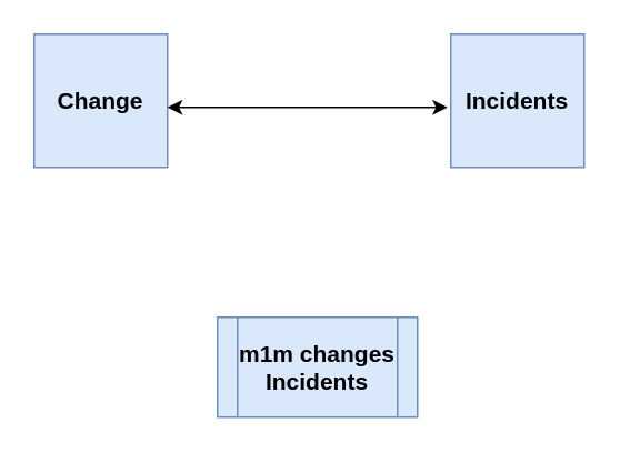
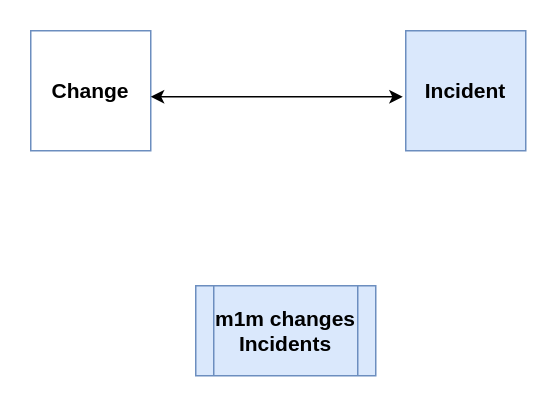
  <mxCell id="0" />
  <mxCell id="1" parent="0" />
- <mxCell id="2" value="&lt;font style=&quot;font-size: 14px&quot;&gt;&lt;b&gt;Change&lt;/b&gt;&lt;/font&gt;" style="whiteSpace=wrap;html=1;aspect=fixed;fillColor=#dae8fc;strokeColor=#6c8ebf;" vertex="1" parent="1"><mxGeometry x="20" y="20" width="80" height="80" as="geometry" /></mxCell>
- <mxCell id="3" value="&lt;b&gt;&lt;font style=&quot;font-size: 14px&quot;&gt;Incidents&lt;/font&gt;&lt;/b&gt;" style="whiteSpace=wrap;html=1;aspect=fixed;fillColor=#dae8fc;strokeColor=#6c8ebf;" vertex="1" parent="1"><mxGeometry x="270" y="20" width="80" height="80" as="geometry" /></mxCell>
+ <mxCell id="2" value="&lt;font style=&quot;font-size: 14px&quot;&gt;&lt;b&gt;Change&lt;/b&gt;&lt;/font&gt;" style="whiteSpace=wrap;html=1;aspect=fixed;fillColor=#ffffff;strokeColor=#6c8ebf;" vertex="1" parent="1"><mxGeometry x="20" y="20" width="80" height="80" as="geometry" /></mxCell>
+ <mxCell id="3" value="&lt;b&gt;&lt;font style=&quot;font-size: 14px&quot;&gt;Incident&lt;/font&gt;&lt;/b&gt;" style="whiteSpace=wrap;html=1;aspect=fixed;fillColor=#dae8fc;strokeColor=#6c8ebf;" vertex="1" parent="1"><mxGeometry x="270" y="20" width="80" height="80" as="geometry" /></mxCell>
  <mxCell id="4" value="" style="endArrow=classic;startArrow=classic;html=1;" edge="1" parent="1"><mxGeometry width="50" height="50" relative="1" as="geometry"><mxPoint x="268" y="64" as="sourcePoint" /><mxPoint x="100" y="64" as="targetPoint" /><Array as="points" /></mxGeometry></mxCell>
  <mxCell id="5" value="&lt;b&gt;&lt;font style=&quot;font-size: 14px&quot;&gt;m1m changes Incidents&lt;/font&gt;&lt;/b&gt;" style="shape=process;whiteSpace=wrap;html=1;backgroundOutline=1;fillColor=#dae8fc;strokeColor=#6c8ebf;" vertex="1" parent="1"><mxGeometry x="130" y="190" width="120" height="60" as="geometry" /></mxCell>
